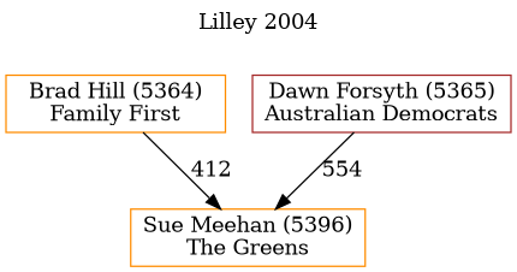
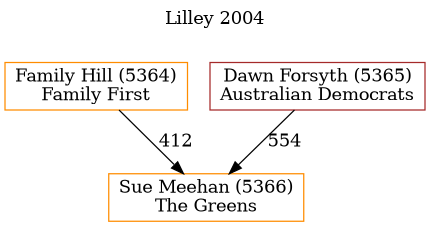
  digraph {
    label="Lilley 2004"
    labelloc=t
    mclimit=10
    node [color=darkorange shape=box]
-   n1 [label="Brad Hill (5364)\nFamily First"]
-   n2 [label="Sue Meehan (5396)\nThe Greens"]
+   n1 [label="Family Hill (5364)\nFamily First"]
+   n2 [label="Sue Meehan (5366)\nThe Greens"]
    n3 [color=brown label="Dawn Forsyth (5365)\nAustralian Democrats"]
    n1 -> n2 [label=412]
    n3 -> n2 [label=554]
  }
